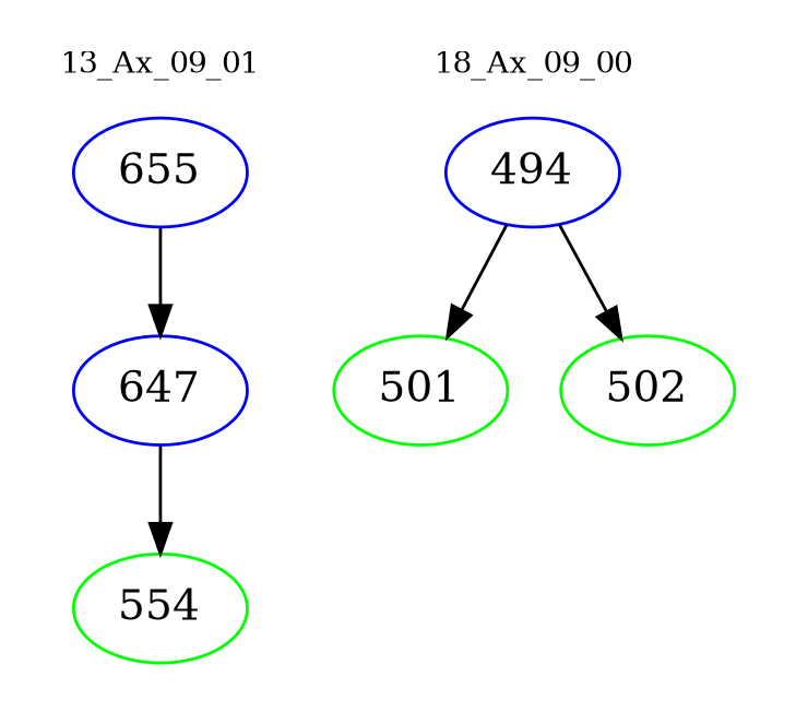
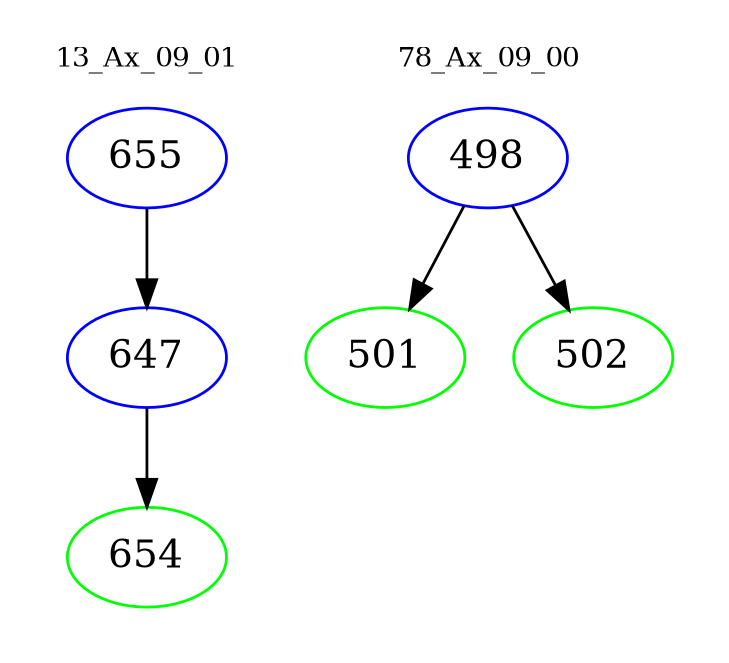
  digraph {
    node [color=blue]
    edge [color=black]
    n1 [label=647]
-   n2 [color=green label=554]
+   n2 [color=green label=654]
    n3 [label=655]
-   n4 [label=494]
+   n4 [label=498]
    n5 [color=green label=501]
    n6 [color=green label=502]
    subgraph cluster_1 {
      color=white
      fontsize=10
      label="13_Ax_09_01"
      n1
      n2
      n3
    }
    subgraph cluster_2 {
      color=white
      fontsize=10
-     label="18_Ax_09_00"
+     label="78_Ax_09_00"
      n4
      n5
      n6
    }
    n1 -> n2
    n3 -> n1
    n4 -> n5
    n4 -> n6
  }
